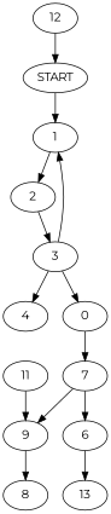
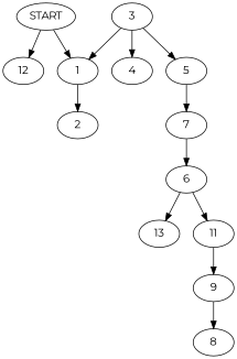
  digraph {
    fontname=Montserrat
    node [fontname=Montserrat]
    edge [fontname=Montserrat]
    n1 [label=START]
    1
    12
    2
    3
    4
-   5 [label=0]
+   5
    7
    n9 [label=13]
    6
    11
    9
    8
    n1 -> 1
-   12 -> n1
+   n1 -> 12
    1 -> 2
-   2 -> 3
    3 -> 1
    3 -> 4
    3 -> 5
    5 -> 7
    7 -> 6
-   7 -> 9
    6 -> n9
+   6 -> 11
    11 -> 9
    9 -> 8
  }
